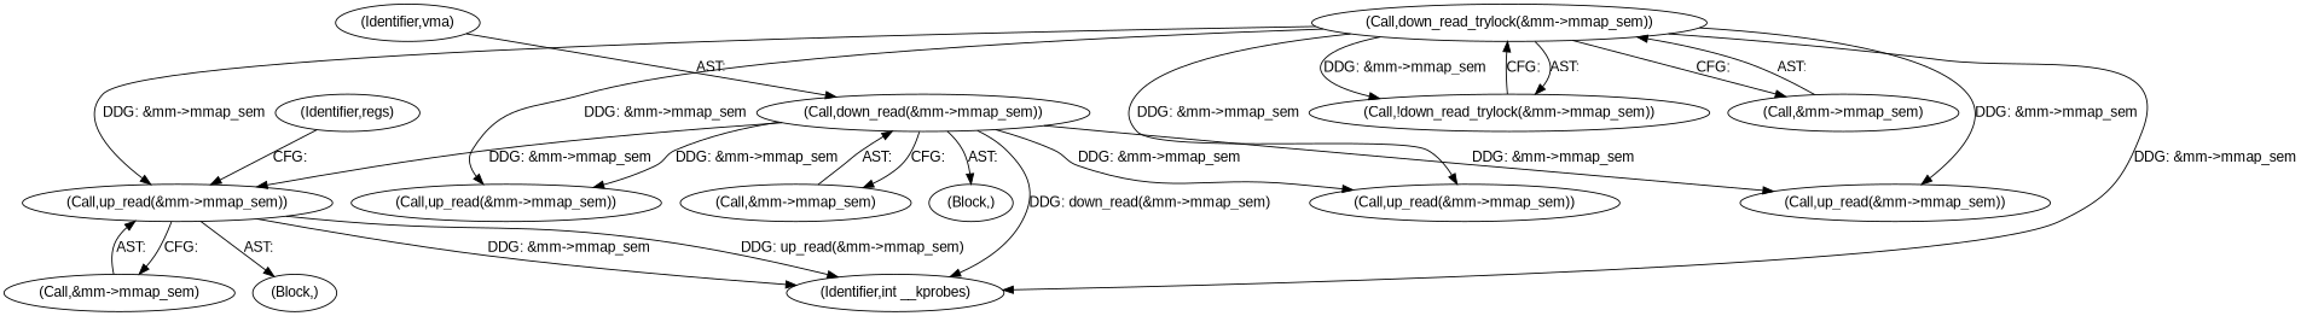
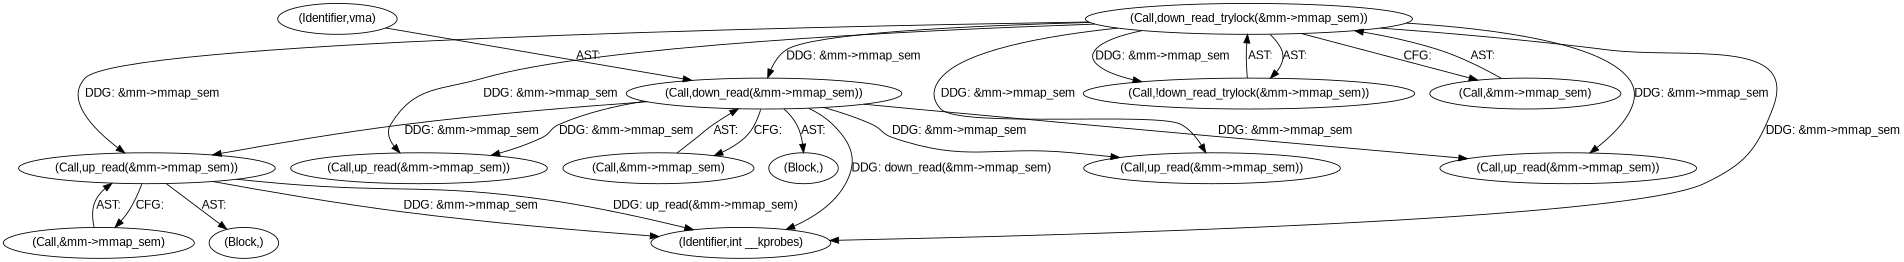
  digraph {
    fontname="Liberation Sans"
    node [fontname="Liberation Sans"]
    edge [fontname="Liberation Sans"]
    n1 [label="(Call,up_read(&mm->mmap_sem))"]
    n2 [label="(Identifier,int __kprobes)"]
    n3 [label="(Call,&mm->mmap_sem)"]
    n4 [label="(Block,)"]
    n5 [label="(Call,down_read(&mm->mmap_sem))"]
    n6 [label="(Block,)"]
    n7 [label="(Call,up_read(&mm->mmap_sem))"]
    n8 [label="(Call,up_read(&mm->mmap_sem))"]
    n9 [label="(Call,&mm->mmap_sem)"]
    n10 [label="(Call,up_read(&mm->mmap_sem))"]
    n11 [label="(Call,down_read_trylock(&mm->mmap_sem))"]
    n12 [label="(Call,!down_read_trylock(&mm->mmap_sem))"]
    n13 [label="(Call,&mm->mmap_sem)"]
-   n14 [label="(Identifier,regs)"]
    n15 [label="(Identifier,vma)"]
    n1 -> n2 [label="DDG: up_read(&mm->mmap_sem)"]
    n1 -> n2 [label="DDG: &mm->mmap_sem"]
    n1 -> n3 [label="CFG: "]
    n1 -> n4 [label="AST: "]
    n3 -> n1 [label="AST: "]
    n5 -> n1 [label="DDG: &mm->mmap_sem"]
    n5 -> n2 [label="DDG: down_read(&mm->mmap_sem)"]
    n5 -> n6 [label="AST: "]
    n5 -> n7 [label="DDG: &mm->mmap_sem"]
    n5 -> n8 [label="DDG: &mm->mmap_sem"]
    n5 -> n9 [label="CFG: "]
    n5 -> n10 [label="DDG: &mm->mmap_sem"]
    n9 -> n5 [label="AST: "]
    n11 -> n1 [label="DDG: &mm->mmap_sem"]
    n11 -> n2 [label="DDG: &mm->mmap_sem"]
+   n11 -> n5 [label="DDG: &mm->mmap_sem"]
    n11 -> n7 [label="DDG: &mm->mmap_sem"]
    n11 -> n8 [label="DDG: &mm->mmap_sem"]
    n11 -> n10 [label="DDG: &mm->mmap_sem"]
    n11 -> n12 [label="AST: "]
    n11 -> n12 [label="DDG: &mm->mmap_sem"]
    n11 -> n13 [label="CFG: "]
-   n12 -> n11 [label="CFG: "]
+   n12 -> n11 [label="AST: "]
    n13 -> n11 [label="AST: "]
-   n14 -> n1 [label="CFG: "]
    n15 -> n5 [label="AST: "]
  }
